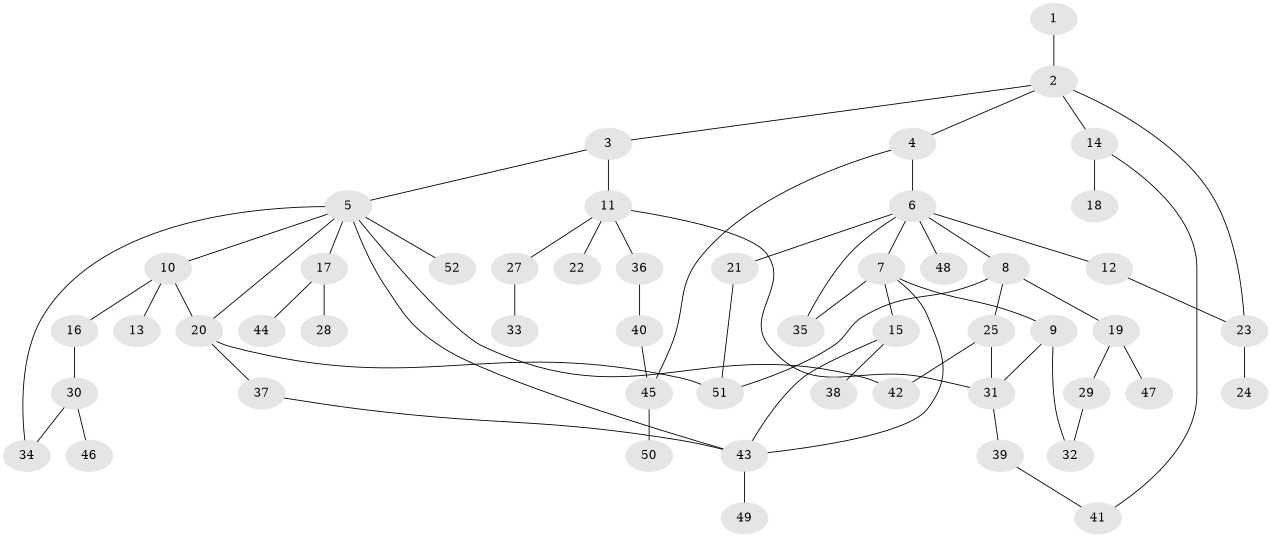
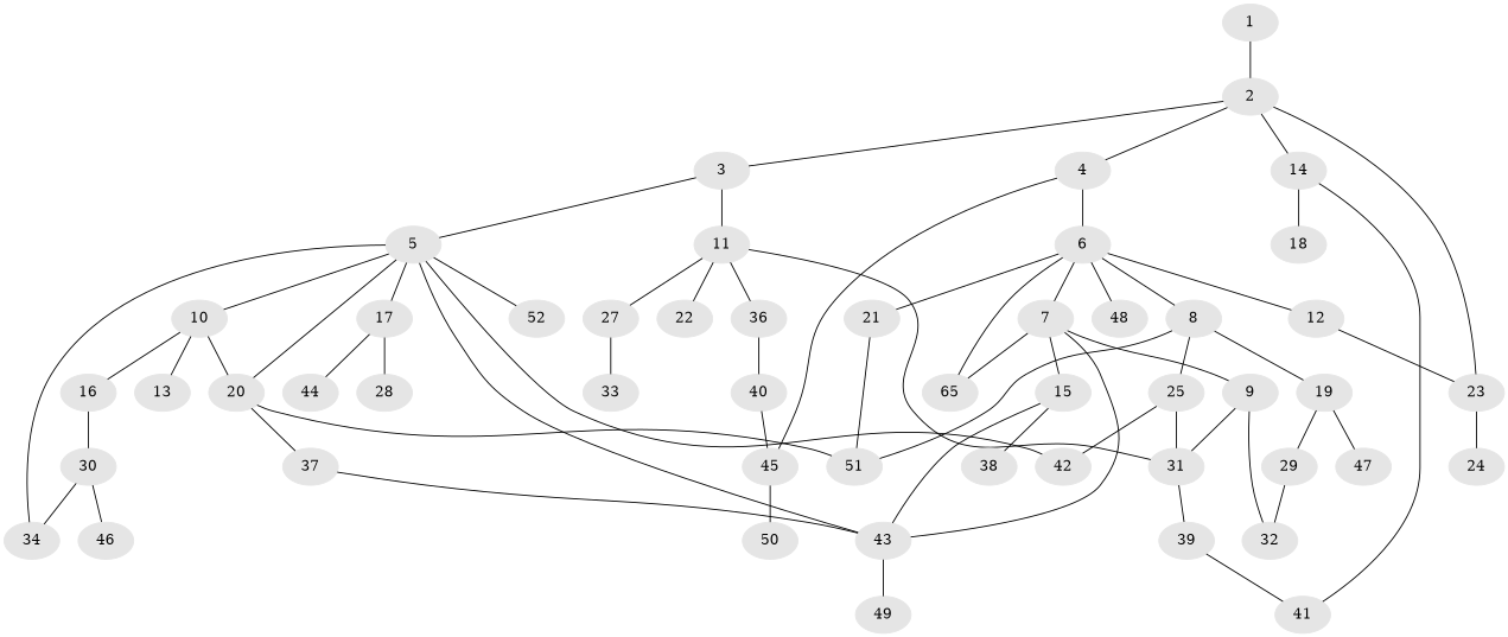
  graph {
    node [color=gray90 style=filled]
    1
    2
    3
    4
    14
    23
    5
    11
    6
    45
    18
    41
    24
    10
    17
    20
    34
    42
    43
    52
    31
    22
    27
    36
    7
    8
    12
    21
-   35
+   35 [label=65]
    48
    50
    13
    16
    28
    44
    51
    37
    49
    9
    15
    19
    25
    32
    38
    29
    47
    39
    30
    33
    40
    46
    1 -- 2
    2 -- 3
    2 -- 4
    2 -- 14
    2 -- 23
    3 -- 5
    3 -- 11
    4 -- 6
    4 -- 45
    14 -- 18
    14 -- 41
    23 -- 24
    5 -- 10
    5 -- 17
    5 -- 20
    5 -- 34
    5 -- 42
    5 -- 43
    5 -- 52
    11 -- 31
    11 -- 22
    11 -- 27
    11 -- 36
    6 -- 7
    6 -- 8
    6 -- 12
    6 -- 21
    6 -- 35
    6 -- 48
    45 -- 50
    10 -- 20
    10 -- 13
    10 -- 16
    17 -- 28
    17 -- 44
    20 -- 51
    20 -- 37
    43 -- 49
    31 -- 39
    27 -- 33
    36 -- 40
    7 -- 43
    7 -- 35
    7 -- 9
    7 -- 15
    8 -- 51
    8 -- 19
    8 -- 25
    12 -- 23
    21 -- 51
    16 -- 30
    37 -- 43
    9 -- 31
    9 -- 32
    15 -- 43
    15 -- 38
    19 -- 29
    19 -- 47
    25 -- 42
    25 -- 31
    29 -- 32
    39 -- 41
    30 -- 34
    30 -- 46
    40 -- 45
  }
